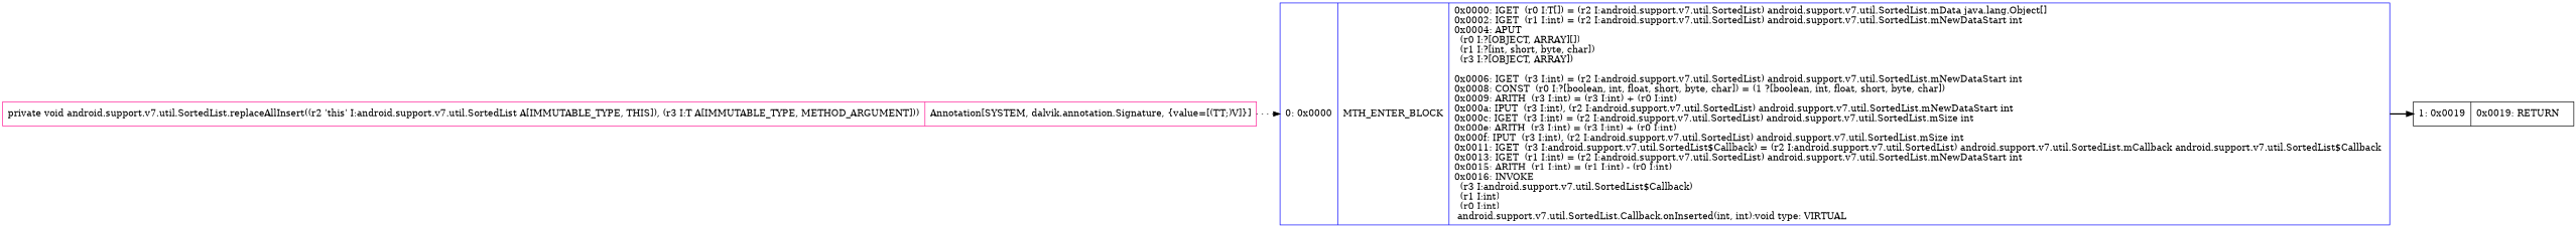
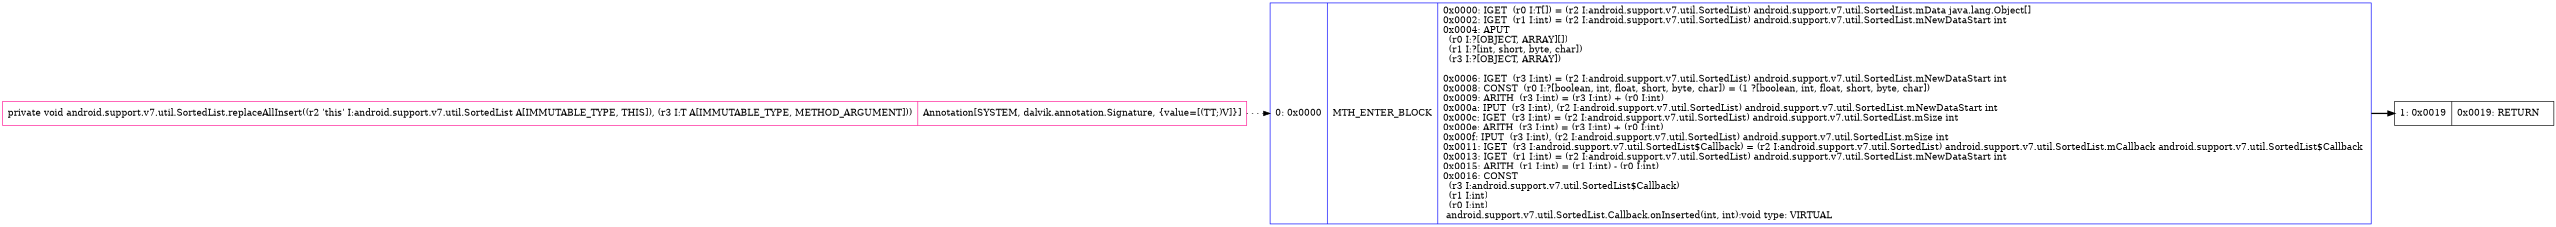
  digraph {
    rankdir=LR
    node [shape=record]
-   n1 [label="{0\:\ 0x0000|MTH_ENTER_BLOCK\l|0x0000: IGET  (r0 I:T[]) = (r2 I:android.support.v7.util.SortedList) android.support.v7.util.SortedList.mData java.lang.Object[] \l0x0002: IGET  (r1 I:int) = (r2 I:android.support.v7.util.SortedList) android.support.v7.util.SortedList.mNewDataStart int \l0x0004: APUT  \l  (r0 I:?[OBJECT, ARRAY][])\l  (r1 I:?[int, short, byte, char])\l  (r3 I:?[OBJECT, ARRAY])\l \l0x0006: IGET  (r3 I:int) = (r2 I:android.support.v7.util.SortedList) android.support.v7.util.SortedList.mNewDataStart int \l0x0008: CONST  (r0 I:?[boolean, int, float, short, byte, char]) = (1 ?[boolean, int, float, short, byte, char]) \l0x0009: ARITH  (r3 I:int) = (r3 I:int) + (r0 I:int) \l0x000a: IPUT  (r3 I:int), (r2 I:android.support.v7.util.SortedList) android.support.v7.util.SortedList.mNewDataStart int \l0x000c: IGET  (r3 I:int) = (r2 I:android.support.v7.util.SortedList) android.support.v7.util.SortedList.mSize int \l0x000e: ARITH  (r3 I:int) = (r3 I:int) + (r0 I:int) \l0x000f: IPUT  (r3 I:int), (r2 I:android.support.v7.util.SortedList) android.support.v7.util.SortedList.mSize int \l0x0011: IGET  (r3 I:android.support.v7.util.SortedList$Callback) = (r2 I:android.support.v7.util.SortedList) android.support.v7.util.SortedList.mCallback android.support.v7.util.SortedList$Callback \l0x0013: IGET  (r1 I:int) = (r2 I:android.support.v7.util.SortedList) android.support.v7.util.SortedList.mNewDataStart int \l0x0015: ARITH  (r1 I:int) = (r1 I:int) \- (r0 I:int) \l0x0016: INVOKE  \l  (r3 I:android.support.v7.util.SortedList$Callback)\l  (r1 I:int)\l  (r0 I:int)\l android.support.v7.util.SortedList.Callback.onInserted(int, int):void type: VIRTUAL \l}" color=blue]
+   n1 [label="{0\:\ 0x0000|MTH_ENTER_BLOCK\l|0x0000: IGET  (r0 I:T[]) = (r2 I:android.support.v7.util.SortedList) android.support.v7.util.SortedList.mData java.lang.Object[] \l0x0002: IGET  (r1 I:int) = (r2 I:android.support.v7.util.SortedList) android.support.v7.util.SortedList.mNewDataStart int \l0x0004: APUT  \l  (r0 I:?[OBJECT, ARRAY][])\l  (r1 I:?[int, short, byte, char])\l  (r3 I:?[OBJECT, ARRAY])\l \l0x0006: IGET  (r3 I:int) = (r2 I:android.support.v7.util.SortedList) android.support.v7.util.SortedList.mNewDataStart int \l0x0008: CONST  (r0 I:?[boolean, int, float, short, byte, char]) = (1 ?[boolean, int, float, short, byte, char]) \l0x0009: ARITH  (r3 I:int) = (r3 I:int) + (r0 I:int) \l0x000a: IPUT  (r3 I:int), (r2 I:android.support.v7.util.SortedList) android.support.v7.util.SortedList.mNewDataStart int \l0x000c: IGET  (r3 I:int) = (r2 I:android.support.v7.util.SortedList) android.support.v7.util.SortedList.mSize int \l0x000e: ARITH  (r3 I:int) = (r3 I:int) + (r0 I:int) \l0x000f: IPUT  (r3 I:int), (r2 I:android.support.v7.util.SortedList) android.support.v7.util.SortedList.mSize int \l0x0011: IGET  (r3 I:android.support.v7.util.SortedList$Callback) = (r2 I:android.support.v7.util.SortedList) android.support.v7.util.SortedList.mCallback android.support.v7.util.SortedList$Callback \l0x0013: IGET  (r1 I:int) = (r2 I:android.support.v7.util.SortedList) android.support.v7.util.SortedList.mNewDataStart int \l0x0015: ARITH  (r1 I:int) = (r1 I:int) \- (r0 I:int) \l0x0016: CONST  \l  (r3 I:android.support.v7.util.SortedList$Callback)\l  (r1 I:int)\l  (r0 I:int)\l android.support.v7.util.SortedList.Callback.onInserted(int, int):void type: VIRTUAL \l}" color=blue]
    n2 [label="{1\:\ 0x0019|0x0019: RETURN   \l}" color=black]
    n3 [label="{private void android.support.v7.util.SortedList.replaceAllInsert((r2 'this' I:android.support.v7.util.SortedList A[IMMUTABLE_TYPE, THIS]), (r3 I:T A[IMMUTABLE_TYPE, METHOD_ARGUMENT]))  | Annotation[SYSTEM, dalvik.annotation.Signature, \{value=[(TT;)V]\}]\l}" color=deeppink]
    n1 -> n2 [style=bold]
    n3 -> n1 [style=dotted]
  }
